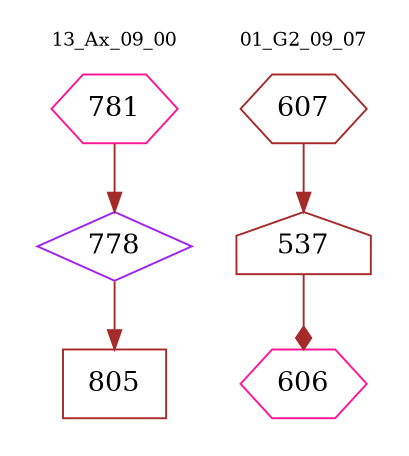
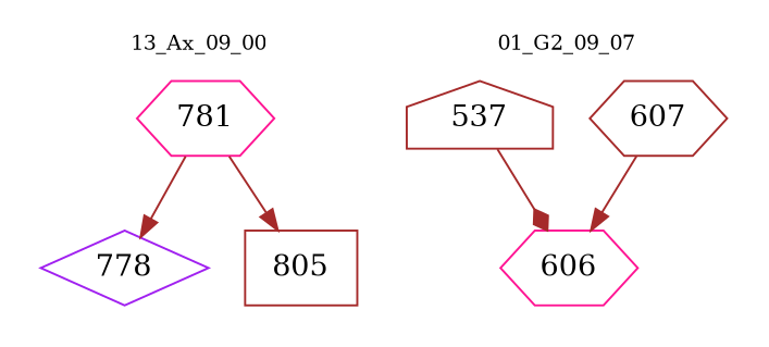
  digraph {
    node [color=brown shape=hexagon]
    edge [arrowhead=normal color=brown]
    n1 [color=deeppink label=781]
    n2 [color=purple label=778 shape=diamond]
    n3 [label=805 shape=box]
    n4 [label=607]
    n5 [label=537 shape=house]
    n6 [color=deeppink label=606]
    subgraph cluster_1 {
      color=white
      fontsize=10
      label="13_Ax_09_00"
      n1
      n2
      n3
    }
    subgraph cluster_2 {
      color=white
      fontsize=10
      label="01_G2_09_07"
      n4
      n5
      n6
    }
    n1 -> n2
-   n2 -> n3
-   n4 -> n5
+   n1 -> n3
+   n4 -> n6
    n5 -> n6 [arrowhead=diamond]
  }
